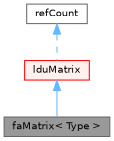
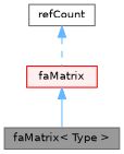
  digraph {
    node [color=gray40 fontname=Helvetica fontsize=10 shape=box style=filled]
    edge [color=steelblue1 dir=back fontname=Helvetica fontsize=10 labelfontname=Helvetica labelfontsize=10]
    n1 [fillcolor=grey60 fontcolor=black height=0.2 label="faMatrix\< Type \>" width=0.4]
    n2 [fillcolor=white height=0.2 label=refCount width=0.4]
-   n3 [color=red fillcolor="#FFF0F0" height=0.2 label=lduMatrix width=0.4]
+   n3 [color=red fillcolor="#FFF0F0" height=0.2 label=faMatrix width=0.4]
    n2 -> n3 [style=dashed]
    n3 -> n1 [style=solid]
  }
